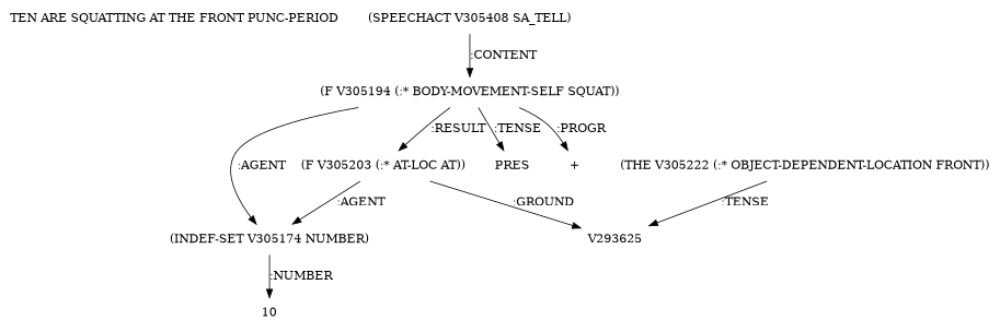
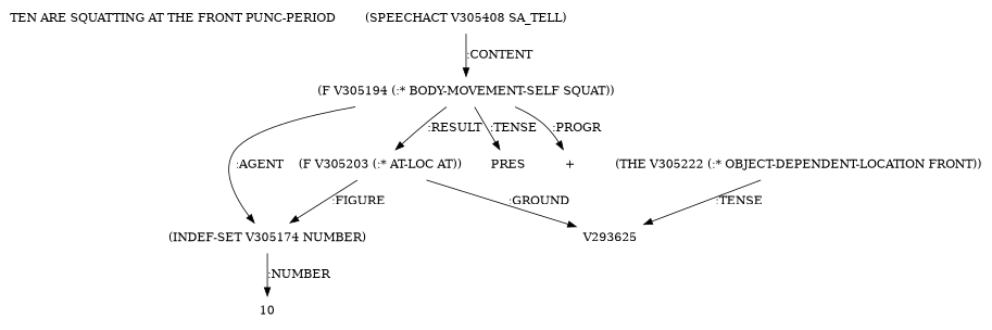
  digraph {
    node [shape=none]
    "TEN ARE SQUATTING AT THE FRONT PUNC-PERIOD"
    n2 [label="(SPEECHACT V305408 SA_TELL)"]
    n3 [label="(F V305194 (:* BODY-MOVEMENT-SELF SQUAT))"]
    n4 [label="(F V305203 (:* AT-LOC AT))"]
    n5 [label="(INDEF-SET V305174 NUMBER)"]
    n6 [label=PRES]
    n7 [label="+"]
    V293625
    n9 [label=10]
    n10 [label="(THE V305222 (:* OBJECT-DEPENDENT-LOCATION FRONT))"]
    n2 -> n3 [label=":CONTENT"]
    n3 -> n4 [label=":RESULT"]
    n3 -> n5 [label=":AGENT"]
    n3 -> n6 [label=":TENSE"]
    n3 -> n7 [label=":PROGR"]
-   n4 -> n5 [label=":AGENT"]
+   n4 -> n5 [label=":FIGURE"]
    n4 -> V293625 [label=":GROUND"]
    n5 -> n9 [label=":NUMBER"]
    n10 -> V293625 [label=":TENSE"]
  }
